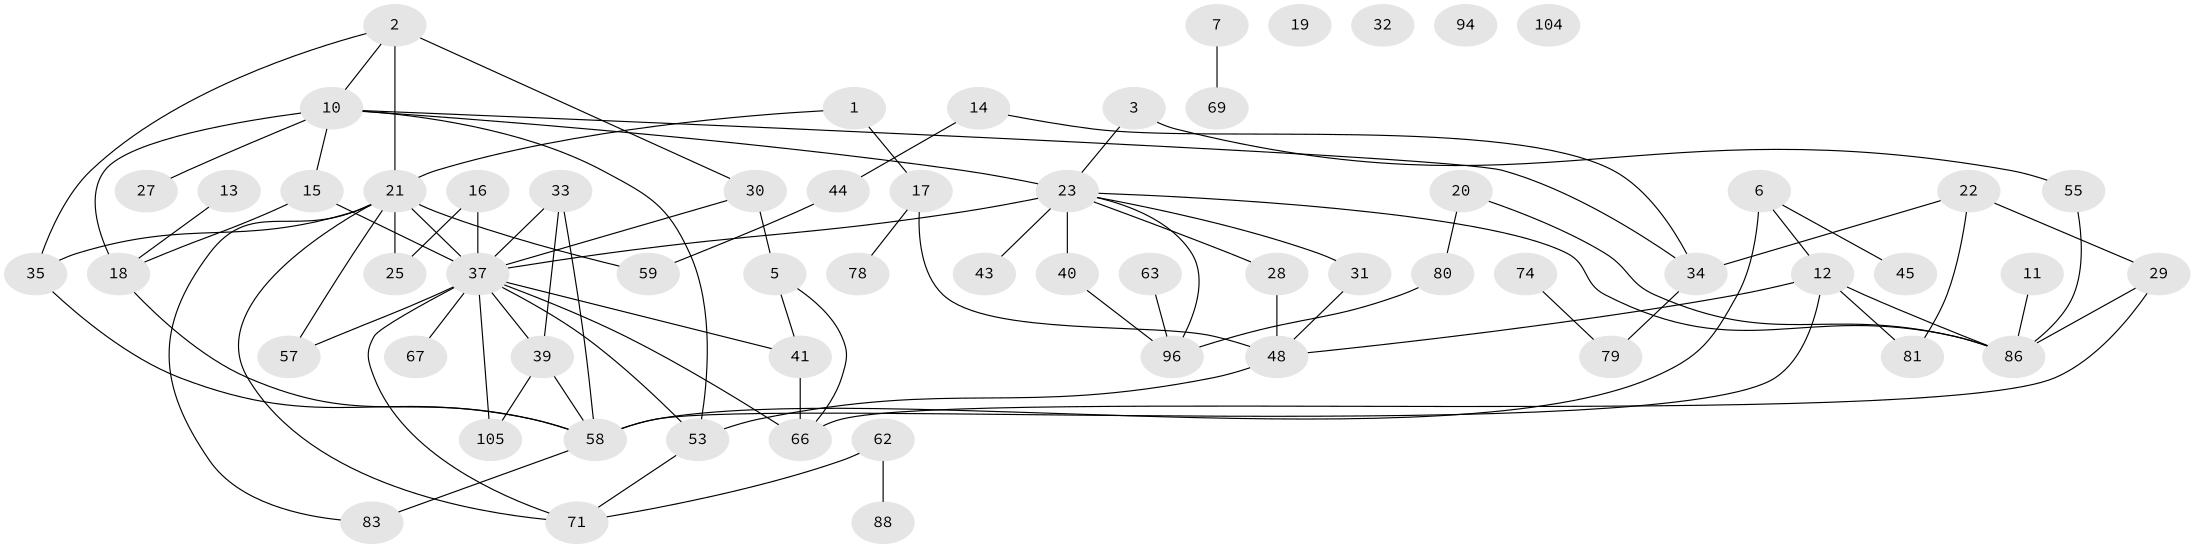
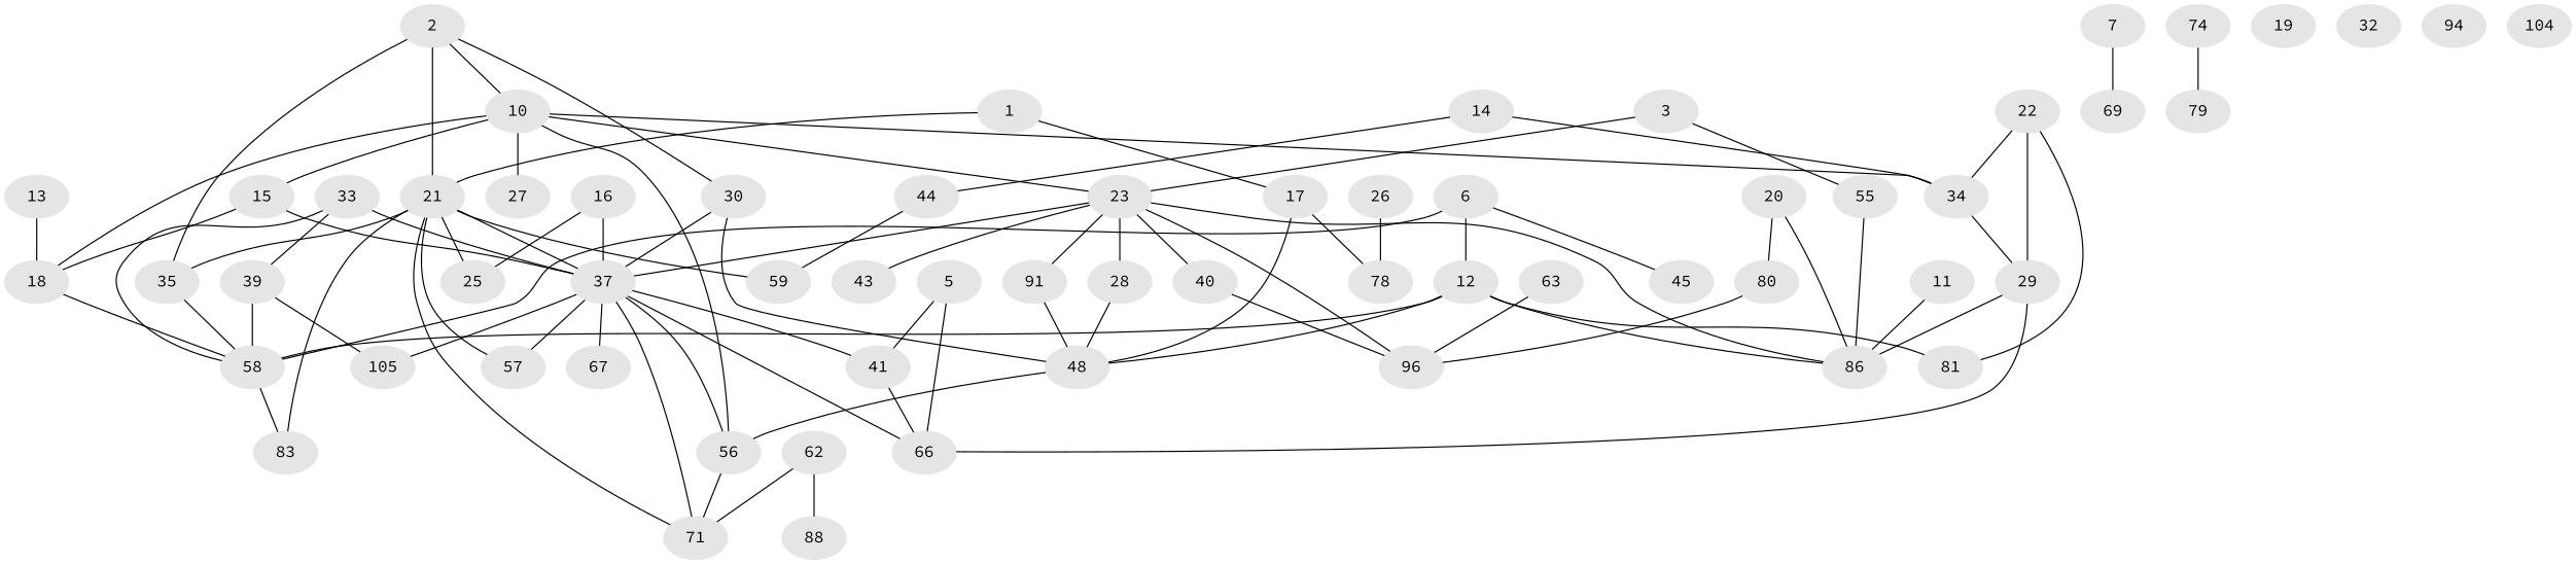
  graph {
    fontname="Source Code Pro"
    node [color=gray90 fontname="Source Code Pro" style=filled]
    edge [fontname="Source Code Pro"]
    1
    17
    21 [super="+38+24"]
    48 [super="+51"]
    78
    35 [super="+89"]
    37 [super="+52+61+47"]
    25
    57
    59
    71 [super="+72"]
    83
    2 [super="+8"]
    10 [super="+36"]
    30 [super="+49"]
    23 [super="+50+77"]
    15
    18 [super="+84"]
    27
    34
-   56 [super="+93" label=53]
+   56 [super="+93"]
    58 [super="+64+60+96"]
    3 [super="+103+46"]
    55
    86
    28
-   31
+   31 [label=91]
    40 [super="+101"]
    43
    n30 [label=96]
    41 [super="+92+75"]
    66 [super="+76"]
    5
    6 [super="+98+91"]
    12 [super="+102"]
    45
    81
    7 [super="+108"]
    69
    79 [super="+106"]
    11
    13 [super="+53"]
    14
    44
    39 [super="+95+82"]
    67
    105
    16
    19
    20
    80
    29 [super="+42+73"]
    22
+   26
    32
    33
    62
    88
    63
    74
    94
    104
    1 -- 17
    1 -- 21
    17 -- 48
    17 -- 78
    21 -- 35
    21 -- 37
    21 -- 25
    21 -- 57
    21 -- 59
    21 -- 71
    21 -- 83
    48 -- 56
    35 -- 58
    37 -- 57 [weight=2]
    37 -- 71
    37 -- 56
    37 -- 41 [weight=2]
    37 -- 66
-   37 -- 39
    37 -- 67 [weight=2]
    37 -- 105
    2 -- 21 [weight=2]
    2 -- 35
    2 -- 10
    2 -- 30
    10 -- 23
    10 -- 15
    10 -- 18
    10 -- 27
    10 -- 34
    10 -- 56
-   30 -- 5
+   30 -- 48
    30 -- 37
    23 -- 37 [weight=2]
    23 -- 86
    23 -- 28
    23 -- 31
    23 -- 40 [weight=2]
    23 -- 43
    23 -- n30
    15 -- 37
    15 -- 18
    18 -- 58
-   34 -- 79
+   34 -- 29
    56 -- 71
    58 -- 83
    3 -- 23
    3 -- 55
    55 -- 86
    28 -- 48
    31 -- 48
    40 -- n30
    41 -- 66
    5 -- 41
    5 -- 66
    6 -- 58 [weight=3]
    6 -- 12
    6 -- 45
    12 -- 48
    12 -- 58
    12 -- 86
    12 -- 81
    7 -- 69
    11 -- 86
    13 -- 18
    14 -- 34
    14 -- 44
    44 -- 59
    39 -- 58 [weight=2]
    39 -- 105
    16 -- 37 [weight=2]
    16 -- 25
    20 -- 86
    20 -- 80
    80 -- n30
    29 -- 86
    29 -- 66
    22 -- 34
    22 -- 81
    22 -- 29
+   26 -- 78
    33 -- 37
    33 -- 58
    33 -- 39
    62 -- 71
    62 -- 88
    63 -- n30
    74 -- 79
  }
